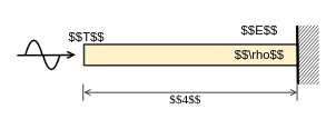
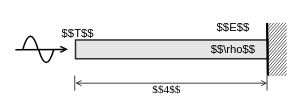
  <mxCell id="0" />
  <mxCell id="1" parent="0" />
- <mxCell id="2" value="&lt;font style=&quot;font-size: 15px;&quot;&gt;$$T$$&lt;/font&gt;" style="rounded=0;whiteSpace=wrap;html=1;strokeWidth=2;labelBorderColor=none;strokeColor=#2E2E2E;fillStyle=solid;fillColor=#fff2cc;align=left;spacingLeft=-20;spacingBottom=44;" parent="1" vertex="1"><mxGeometry x="100" y="52.5" width="256" height="25" as="geometry" /></mxCell>
+ <mxCell id="2" value="&lt;font style=&quot;font-size: 15px;&quot;&gt;$$T$$&lt;/font&gt;" style="rounded=0;whiteSpace=wrap;html=1;strokeWidth=2;labelBorderColor=none;strokeColor=#2E2E2E;fillStyle=solid;fillColor=#E6E6E6;align=left;spacingLeft=-20;spacingBottom=44;" parent="1" vertex="1"><mxGeometry x="100" y="52.5" width="256" height="25" as="geometry" /></mxCell>
  <mxCell id="3" value="" style="rounded=0;whiteSpace=wrap;html=1;shadow=0;textShadow=0;labelBorderColor=none;fillStyle=hatch;noLabel=0;glass=0;fillColor=#000000;autosize=0;strokeWidth=1;strokeOpacity=0;perimeterSpacing=0;sketch=1;curveFitting=1;jiggle=0;hachureGap=3;fontSize=8;hachureAngle=-41;" parent="1" vertex="1"><mxGeometry x="356" y="30" width="24" height="70" as="geometry" /></mxCell>
  <mxCell id="4" value="&lt;span style=&quot;line-height: 10%;&quot;&gt;&lt;font style=&quot;line-height: 10%; font-size: 15px;&quot;&gt;$$4$$&lt;/font&gt;&lt;/span&gt;" style="endArrow=open;startArrow=open;html=1;rounded=0;fontSize=11;fontFamily=latex;spacingBottom=20;spacingLeft=0;labelBackgroundColor=none;startFill=0;endFill=0;" parent="1" edge="1"><mxGeometry x="-0.05" y="-19" width="50" height="50" relative="1" as="geometry"><mxPoint x="100" y="110" as="sourcePoint" /><mxPoint x="355" y="110" as="targetPoint" /><mxPoint as="offset" /></mxGeometry></mxCell>
  <mxCell id="5" value="" style="endArrow=none;html=1;rounded=0;strokeWidth=3;exitX=0;exitY=1;exitDx=0;exitDy=0;" parent="1" edge="1" source="3"><mxGeometry width="50" height="50" relative="1" as="geometry"><mxPoint x="355" y="125" as="sourcePoint" /><mxPoint x="355" y="30" as="targetPoint" /></mxGeometry></mxCell>
  <mxCell id="6" value="" style="endArrow=none;html=1;rounded=0;strokeWidth=1;" parent="1" edge="1"><mxGeometry width="50" height="50" relative="1" as="geometry"><mxPoint x="99" y="120" as="sourcePoint" /><mxPoint x="99" y="100" as="targetPoint" /></mxGeometry></mxCell>
  <mxCell id="7" value="&lt;font style=&quot;font-size: 15px;&quot;&gt;$$\rho$$&lt;/font&gt;" style="text;strokeColor=none;align=center;fillColor=none;html=1;verticalAlign=middle;whiteSpace=wrap;rounded=0;" parent="1" vertex="1"><mxGeometry x="280" y="50" width="60" height="30" as="geometry" /></mxCell>
  <mxCell id="8" value="&lt;font style=&quot;font-size: 15px;&quot;&gt;$$E$$&lt;/font&gt;" style="text;strokeColor=none;align=center;fillColor=none;html=1;verticalAlign=middle;whiteSpace=wrap;rounded=0;" parent="1" vertex="1"><mxGeometry x="280" y="20" width="60" height="30" as="geometry" /></mxCell>
  <mxCell id="9" value="" style="endArrow=open;html=1;rounded=0;strokeWidth=2;endFill=0;" parent="1" edge="1"><mxGeometry width="50" height="50" relative="1" as="geometry"><mxPoint x="20" y="65.5" as="sourcePoint" /><mxPoint x="90" y="65" as="targetPoint" /></mxGeometry></mxCell>
  <mxCell id="10" value="" style="endArrow=none;html=1;rounded=0;strokeWidth=2;curved=1;" parent="1" edge="1"><mxGeometry width="50" height="50" relative="1" as="geometry"><mxPoint x="30" y="64.5" as="sourcePoint" /><mxPoint x="50" y="64.5" as="targetPoint" /><Array as="points"><mxPoint x="40" y="30.5" /></Array></mxGeometry></mxCell>
  <mxCell id="11" value="" style="endArrow=none;html=1;rounded=0;strokeWidth=2;curved=1;" parent="1" edge="1"><mxGeometry width="50" height="50" relative="1" as="geometry"><mxPoint x="51" y="65.5" as="sourcePoint" /><mxPoint x="71" y="65.5" as="targetPoint" /><Array as="points"><mxPoint x="61" y="99.5" /></Array></mxGeometry></mxCell>
  <mxCell id="12" value="" style="endArrow=none;html=1;rounded=0;strokeWidth=1;" edge="1" parent="1"><mxGeometry width="50" height="50" relative="1" as="geometry"><mxPoint x="355" y="120" as="sourcePoint" /><mxPoint x="355" y="100" as="targetPoint" /></mxGeometry></mxCell>
